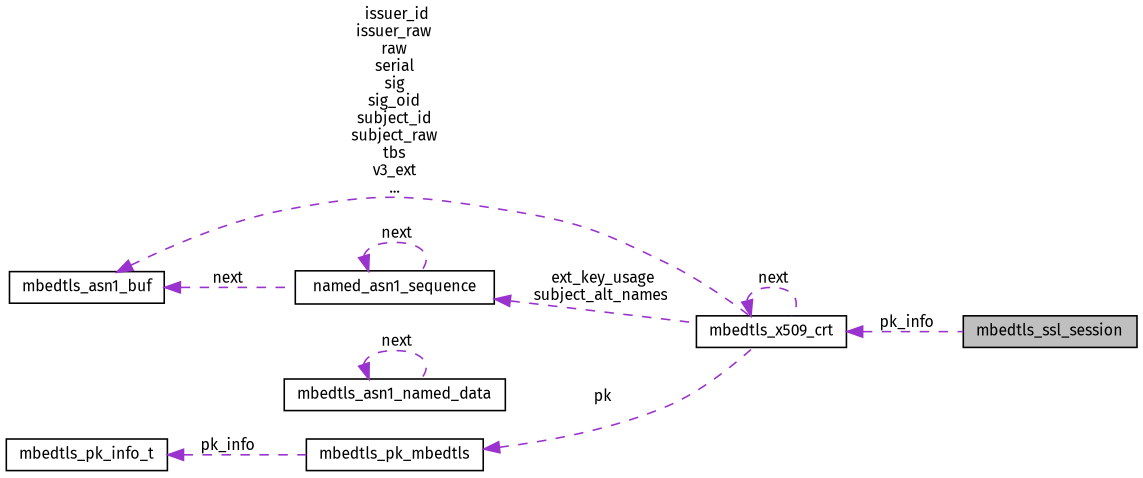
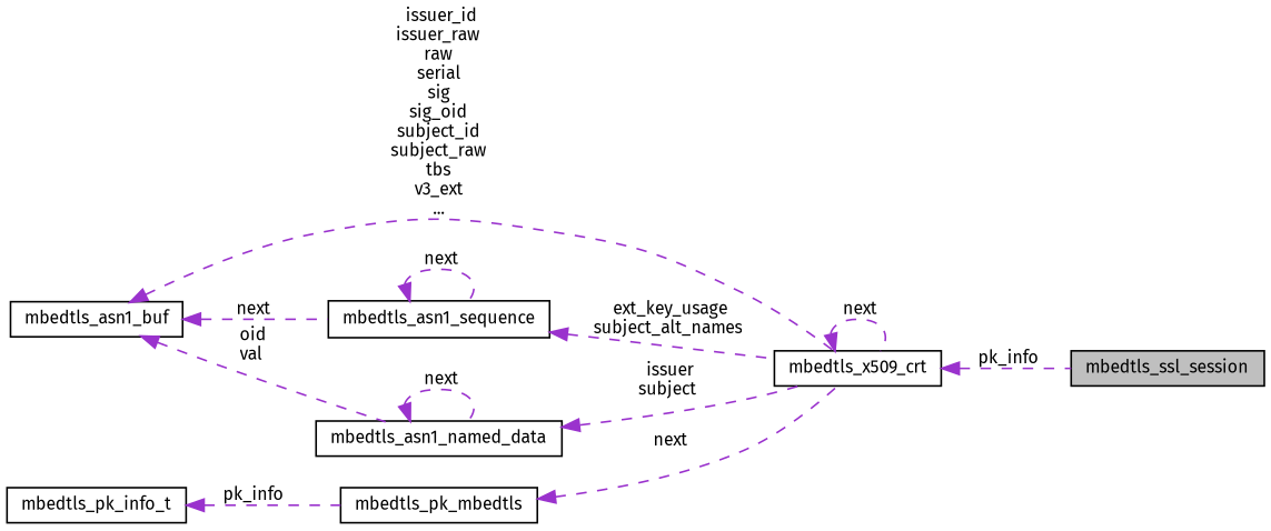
  digraph {
    fontname="Fira Sans"
    rankdir=LR
    node [color=black fillcolor=white fontname="Fira Sans" fontsize=10 shape=record style=filled]
    edge [color=darkorchid3 dir=back fontname="Fira Sans" fontsize=10 labelfontname=Helvetica labelfontsize=10 style=dashed]
    n1 [fillcolor=grey75 fontcolor=black height=0.2 label=mbedtls_ssl_session width=0.4]
    n2 [height=0.2 label=mbedtls_x509_crt width=0.4]
-   n3 [height=0.2 label=named_asn1_sequence width=0.4]
+   n3 [height=0.2 label=mbedtls_asn1_sequence width=0.4]
    n4 [height=0.2 label=mbedtls_asn1_buf width=0.4]
    n5 [height=0.2 label=mbedtls_asn1_named_data width=0.4]
    n6 [height=0.2 label=mbedtls_pk_mbedtls width=0.4]
    n7 [height=0.2 label=mbedtls_pk_info_t width=0.4]
    n2 -> n1 [label=" pk_info"]
    n2 -> n2 [label=" next"]
    n3 -> n2 [label=" ext_key_usage\nsubject_alt_names"]
    n3 -> n3 [label=" next"]
    n4 -> n2 [label=" issuer_id\nissuer_raw\nraw\nserial\nsig\nsig_oid\nsubject_id\nsubject_raw\ntbs\nv3_ext\n..."]
    n4 -> n3 [label=" next"]
+   n4 -> n5 [label=" oid\nval"]
+   n5 -> n2 [label=" issuer\nsubject"]
    n5 -> n5 [label=" next"]
-   n6 -> n2 [label=" pk"]
+   n6 -> n2 [label=" next"]
    n7 -> n6 [label=" pk_info"]
  }
